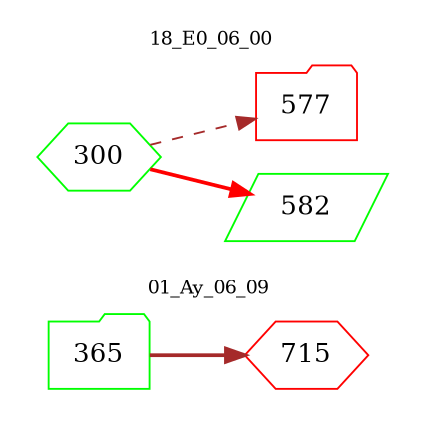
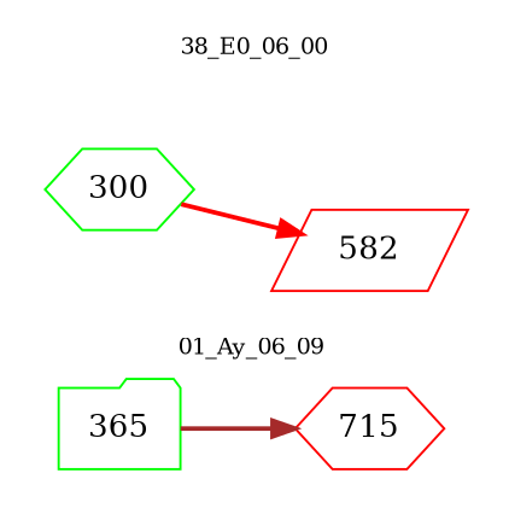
  digraph {
    rankdir=LR
    node [color=red shape=folder]
    edge [color=brown style=bold]
    n1 [color=green label=365]
    n2 [label=715 shape=hexagon]
    n3 [color=green label=300 shape=hexagon]
-   n4 [color=green label=582 shape=parallelogram]
-   n5 [label=577]
+   n4 [label=582 shape=parallelogram]
    subgraph cluster_1 {
      color=white
      fontsize=10
      label="01_Ay_06_09"
      n1
      n2
    }
    subgraph cluster_2 {
      color=white
      fontsize=10
-     label="18_E0_06_00"
+     label="38_E0_06_00"
      n3
      n4
-     n5
    }
    n1 -> n2
    n3 -> n4 [color=red]
-   n3 -> n5 [style=dashed]
  }
